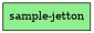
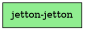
  digraph {
-   n1 [fillcolor="#90EE90" label="sample-jetton" shape=box style=filled]
+   n1 [fillcolor="#90EE90" label="jetton-jetton" shape=box style=filled]
  }
